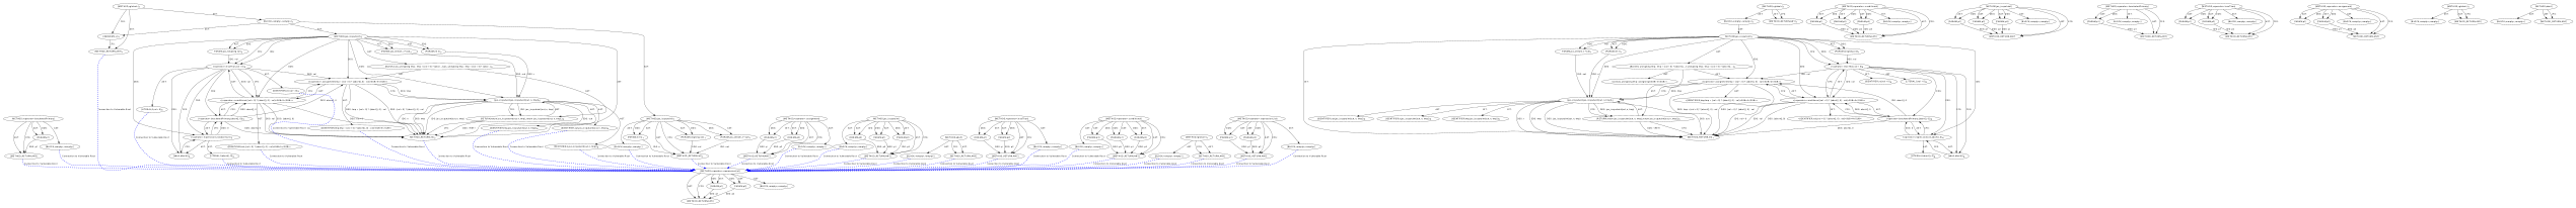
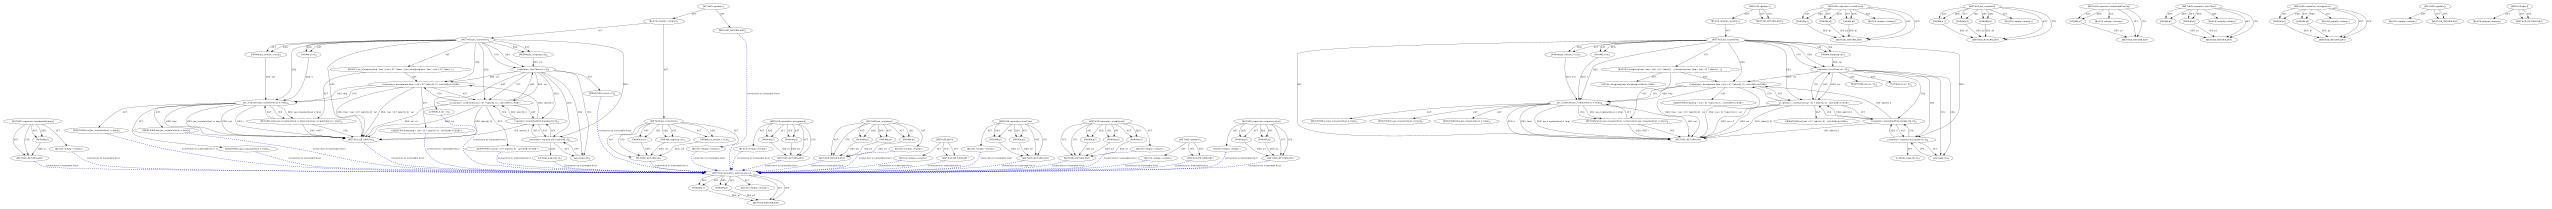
  digraph {
    fontname=Roboto
    node [fontname=Roboto]
    edge [fontname=Roboto]
    n1 [label=<(METHOD,&lt;operator&gt;.expressionList)>]
    n2 [label=<(PARAM,p1)>]
    n3 [label=<(PARAM,p2)>]
    n4 [label=<(BLOCK,&lt;empty&gt;,&lt;empty&gt;)>]
    n5 [label=<(METHOD_RETURN,ANY)>]
    n6 [label=<(METHOD,&lt;global&gt;)<SUB>1</SUB>>]
    n7 [label=<(BLOCK,&lt;empty&gt;,&lt;empty&gt;)<SUB>1</SUB>>]
    n8 [label=<(METHOD_RETURN,ANY)<SUB>1</SUB>>]
    n9 [label=<(METHOD,jas_iccputsint)<SUB>1</SUB>>]
    n10 [label=<(PARAM,jas_stream_t *out)<SUB>1</SUB>>]
    n11 [label=<(PARAM,int n)<SUB>1</SUB>>]
    n12 [label=<(PARAM,longlong val)<SUB>1</SUB>>]
    n13 [label=<(BLOCK,{ 	ulonglong tmp;  	tmp = (val &lt; 0) ? (abort(),...,{ 	ulonglong tmp;  	tmp = (val &lt; 0) ? (abort(),...)<SUB>2</SUB>>]
    n14 [label="<(&lt;operator&gt;.assignment,tmp = (val &lt; 0) ? (abort(), 0) : val)<SUB>4</SUB>>"]
    n15 [label="<(&lt;operator&gt;.conditional,(val &lt; 0) ? (abort(), 0) : val)<SUB>4</SUB>>"]
    n16 [label=<(&lt;operator&gt;.lessThan,val &lt; 0)<SUB>4</SUB>>]
    n17 [label=<(&lt;operator&gt;.expressionList,abort(), 0)<SUB>4</SUB>>]
    n18 [label=<(jas_iccputuint,jas_iccputuint(out, n, tmp))<SUB>5</SUB>>]
    n19 [label=<(METHOD_RETURN,int)<SUB>1</SUB>>]
    n20 [label="<(LOCAL,ulonglong tmp: ulonglong)<SUB>3</SUB>>"]
    n21 [label=<(RETURN,return jas_iccputuint(out, n, tmp);,return jas_iccputuint(out, n, tmp);)<SUB>5</SUB>>]
    n22 [label="<(IDENTIFIER,tmp,tmp = (val &lt; 0) ? (abort(), 0) : val)<SUB>4</SUB>>"]
    n23 [label=<(&lt;operator&gt;.bracketedPrimary,(abort(), 0))<SUB>4</SUB>>]
    n24 [label="<(IDENTIFIER,val,(val &lt; 0) ? (abort(), 0) : val)<SUB>4</SUB>>"]
    n25 [label=<(IDENTIFIER,val,val &lt; 0)<SUB>4</SUB>>]
    n26 [label=<(LITERAL,0,val &lt; 0)<SUB>4</SUB>>]
    n27 [label=<(abort,abort())<SUB>4</SUB>>]
    n28 [label=<(LITERAL,0,abort(), 0)<SUB>4</SUB>>]
    n29 [label=<(IDENTIFIER,out,jas_iccputuint(out, n, tmp))<SUB>5</SUB>>]
    n30 [label=<(IDENTIFIER,n,jas_iccputuint(out, n, tmp))<SUB>5</SUB>>]
    n31 [label=<(IDENTIFIER,tmp,jas_iccputuint(out, n, tmp))<SUB>5</SUB>>]
    n32 [label=<(METHOD,&lt;operator&gt;.conditional)>]
    n33 [label=<(PARAM,p1)>]
    n34 [label=<(PARAM,p2)>]
    n35 [label=<(PARAM,p3)>]
    n36 [label=<(BLOCK,&lt;empty&gt;,&lt;empty&gt;)>]
    n37 [label=<(METHOD_RETURN,ANY)>]
    n38 [label=<(METHOD,jas_iccputuint)>]
    n39 [label=<(PARAM,p1)>]
    n40 [label=<(PARAM,p2)>]
    n41 [label=<(PARAM,p3)>]
    n42 [label=<(BLOCK,&lt;empty&gt;,&lt;empty&gt;)>]
    n43 [label=<(METHOD_RETURN,ANY)>]
    n44 [label=<(METHOD,&lt;operator&gt;.bracketedPrimary)>]
    n45 [label=<(PARAM,p1)>]
    n46 [label=<(BLOCK,&lt;empty&gt;,&lt;empty&gt;)>]
    n47 [label=<(METHOD_RETURN,ANY)>]
    n48 [label=<(METHOD,&lt;operator&gt;.lessThan)>]
    n49 [label=<(PARAM,p1)>]
    n50 [label=<(PARAM,p2)>]
    n51 [label=<(BLOCK,&lt;empty&gt;,&lt;empty&gt;)>]
    n52 [label=<(METHOD_RETURN,ANY)>]
    n53 [label=<(METHOD,&lt;operator&gt;.assignment)>]
    n54 [label=<(PARAM,p1)>]
    n55 [label=<(PARAM,p2)>]
    n56 [label=<(BLOCK,&lt;empty&gt;,&lt;empty&gt;)>]
    n57 [label=<(METHOD_RETURN,ANY)>]
    n58 [label=<(METHOD,&lt;global&gt;)<SUB>1</SUB>>]
    n59 [label=<(BLOCK,&lt;empty&gt;,&lt;empty&gt;)>]
    n60 [label=<(METHOD_RETURN,ANY)>]
    n61 [label=<(METHOD,abort)>]
    n62 [label=<(BLOCK,&lt;empty&gt;,&lt;empty&gt;)>]
    n63 [label=<(METHOD_RETURN,ANY)>]
    n64 [label=<(METHOD,&lt;operator&gt;.bracketedPrimary)>]
    n65 [label=<(PARAM,p1)>]
    n66 [label=<(BLOCK,&lt;empty&gt;,&lt;empty&gt;)>]
    n67 [label=<(METHOD_RETURN,ANY)>]
    n68 [label=<(METHOD,&lt;global&gt;)<SUB>1</SUB>>]
    n69 [label=<(BLOCK,&lt;empty&gt;,&lt;empty&gt;)<SUB>1</SUB>>]
-   n70 [label=<(UNKNOWN,),))<SUB>1</SUB>>]
    n71 [label=<(METHOD_RETURN,ANY)<SUB>1</SUB>>]
    n72 [label=<(METHOD,jas_iccputsint)<SUB>1</SUB>>]
    n73 [label=<(METHOD,jas_iccputsint)<SUB>2</SUB>>]
    n74 [label=<(PARAM,jas_stream_t *out)<SUB>1</SUB>>]
    n75 [label=<(PARAM,int n)<SUB>1</SUB>>]
    n76 [label=<(PARAM,longlong val)<SUB>1</SUB>>]
    n77 [label=<(BLOCK,&lt;empty&gt;,&lt;empty&gt;)>]
    n78 [label=<(METHOD_RETURN,int)<SUB>1</SUB>>]
    n79 [label=<(PARAM,jas_stream_t *out)<SUB>2</SUB>>]
    n80 [label=<(PARAM,int n)<SUB>2</SUB>>]
    n81 [label=<(PARAM,jas_longlong val)<SUB>2</SUB>>]
    n82 [label=<(BLOCK,{ 	jas_ulonglong tmp;  	tmp = (val &lt; 0) ? (abor...,{ 	jas_ulonglong tmp;  	tmp = (val &lt; 0) ? (abor...)<SUB>3</SUB>>]
    n83 [label="<(&lt;operator&gt;.assignment,tmp = (val &lt; 0) ? (abort(), 0) : val)<SUB>5</SUB>>"]
    n84 [label="<(&lt;operator&gt;.conditional,(val &lt; 0) ? (abort(), 0) : val)<SUB>5</SUB>>"]
    n85 [label=<(&lt;operator&gt;.lessThan,val &lt; 0)<SUB>5</SUB>>]
    n86 [label=<(&lt;operator&gt;.expressionList,abort(), 0)<SUB>5</SUB>>]
    n87 [label=<(jas_iccputuint,jas_iccputuint(out, n, tmp))<SUB>6</SUB>>]
    n88 [label=<(METHOD_RETURN,int)<SUB>2</SUB>>]
    n89 [label=<(RETURN,return jas_iccputuint(out, n, tmp);,return jas_iccputuint(out, n, tmp);)<SUB>6</SUB>>]
    n90 [label="<(IDENTIFIER,tmp,tmp = (val &lt; 0) ? (abort(), 0) : val)<SUB>5</SUB>>"]
    n91 [label=<(&lt;operator&gt;.bracketedPrimary,(abort(), 0))<SUB>5</SUB>>]
    n92 [label="<(IDENTIFIER,val,(val &lt; 0) ? (abort(), 0) : val)<SUB>5</SUB>>"]
    n93 [label=<(IDENTIFIER,val,val &lt; 0)<SUB>5</SUB>>]
    n94 [label=<(LITERAL,0,val &lt; 0)<SUB>5</SUB>>]
    n95 [label=<(abort,abort())<SUB>5</SUB>>]
    n96 [label=<(LITERAL,0,abort(), 0)<SUB>5</SUB>>]
    n97 [label=<(IDENTIFIER,out,jas_iccputuint(out, n, tmp))<SUB>6</SUB>>]
    n98 [label=<(IDENTIFIER,n,jas_iccputuint(out, n, tmp))<SUB>6</SUB>>]
    n99 [label=<(IDENTIFIER,tmp,jas_iccputuint(out, n, tmp))<SUB>6</SUB>>]
    n100 [label=<(METHOD,&lt;operator&gt;.assignment)>]
    n101 [label=<(PARAM,p1)>]
    n102 [label=<(PARAM,p2)>]
    n103 [label=<(BLOCK,&lt;empty&gt;,&lt;empty&gt;)>]
    n104 [label=<(METHOD_RETURN,ANY)>]
    n105 [label=<(METHOD,jas_iccputuint)>]
    n106 [label=<(PARAM,p1)>]
    n107 [label=<(PARAM,p2)>]
    n108 [label=<(PARAM,p3)>]
    n109 [label=<(BLOCK,&lt;empty&gt;,&lt;empty&gt;)>]
    n110 [label=<(METHOD_RETURN,ANY)>]
    n111 [label=<(METHOD,abort)>]
    n112 [label=<(BLOCK,&lt;empty&gt;,&lt;empty&gt;)>]
    n113 [label=<(METHOD_RETURN,ANY)>]
    n114 [label=<(METHOD,&lt;operator&gt;.lessThan)>]
    n115 [label=<(PARAM,p1)>]
    n116 [label=<(PARAM,p2)>]
    n117 [label=<(BLOCK,&lt;empty&gt;,&lt;empty&gt;)>]
    n118 [label=<(METHOD_RETURN,ANY)>]
    n119 [label=<(METHOD,&lt;operator&gt;.conditional)>]
    n120 [label=<(PARAM,p1)>]
    n121 [label=<(PARAM,p2)>]
    n122 [label=<(PARAM,p3)>]
    n123 [label=<(BLOCK,&lt;empty&gt;,&lt;empty&gt;)>]
    n124 [label=<(METHOD_RETURN,ANY)>]
    n125 [label=<(METHOD,&lt;global&gt;)<SUB>1</SUB>>]
    n126 [label=<(BLOCK,&lt;empty&gt;,&lt;empty&gt;)>]
    n127 [label=<(METHOD_RETURN,ANY)>]
    n128 [label=<(METHOD,&lt;operator&gt;.expressionList)>]
    n129 [label=<(PARAM,p1)>]
    n130 [label=<(PARAM,p2)>]
    n131 [label=<(BLOCK,&lt;empty&gt;,&lt;empty&gt;)>]
    n132 [label=<(METHOD_RETURN,ANY)>]
    n1 -> n2 [label="AST: "]
    n1 -> n2 [label="DDG: "]
    n1 -> n3 [label="AST: "]
    n1 -> n3 [label="DDG: "]
    n1 -> n4 [label="AST: "]
    n1 -> n5 [label="AST: "]
    n1 -> n5 [label="CFG: "]
    n2 -> n5 [label="DDG: p1"]
    n3 -> n5 [label="DDG: p2"]
    n6 -> n7 [label="AST: "]
    n6 -> n8 [label="AST: "]
    n6 -> n8 [label="CFG: "]
    n7 -> n9 [label="AST: "]
    n9 -> n10 [label="AST: "]
    n9 -> n10 [label="DDG: "]
    n9 -> n11 [label="AST: "]
    n9 -> n11 [label="DDG: "]
    n9 -> n12 [label="AST: "]
    n9 -> n12 [label="DDG: "]
    n9 -> n13 [label="AST: "]
    n9 -> n14 [label="DDG: "]
    n9 -> n15 [label="DDG: "]
    n9 -> n16 [label="CFG: "]
    n9 -> n16 [label="DDG: "]
    n9 -> n17 [label="DDG: "]
    n9 -> n18 [label="DDG: "]
    n9 -> n19 [label="AST: "]
    n10 -> n18 [label="DDG: out"]
    n11 -> n18 [label="DDG: n"]
    n12 -> n16 [label="DDG: val"]
    n13 -> n14 [label="AST: "]
    n13 -> n20 [label="AST: "]
    n13 -> n21 [label="AST: "]
    n14 -> n15 [label="AST: "]
    n14 -> n18 [label="CFG: "]
    n14 -> n18 [label="DDG: tmp"]
    n14 -> n19 [label="DDG: (val &lt; 0) ? (abort(), 0) : val"]
    n14 -> n19 [label="DDG: tmp = (val &lt; 0) ? (abort(), 0) : val"]
    n14 -> n22 [label="AST: "]
    n15 -> n14 [label="CFG: "]
    n15 -> n16 [label="AST: "]
    n15 -> n19 [label="DDG: val &lt; 0"]
    n15 -> n19 [label="DDG: val"]
    n15 -> n19 [label="DDG: (abort(), 0)"]
    n15 -> n23 [label="AST: "]
    n15 -> n24 [label="AST: "]
    n16 -> n14 [label="DDG: val"]
    n16 -> n15 [label="CFG: "]
    n16 -> n15 [label="DDG: val"]
    n16 -> n17 [label="CDG: "]
    n16 -> n23 [label="CDG: "]
    n16 -> n25 [label="AST: "]
    n16 -> n26 [label="AST: "]
    n16 -> n27 [label="CFG: "]
    n16 -> n27 [label="CDG: "]
    n17 -> n23 [label="CFG: "]
    n17 -> n23 [label="DDG: 0"]
    n17 -> n27 [label="AST: "]
    n17 -> n28 [label="AST: "]
    n18 -> n19 [label="DDG: out"]
    n18 -> n19 [label="DDG: n"]
    n18 -> n19 [label="DDG: tmp"]
    n18 -> n19 [label="DDG: jas_iccputuint(out, n, tmp)"]
    n18 -> n21 [label="CFG: "]
    n18 -> n21 [label="DDG: jas_iccputuint(out, n, tmp)"]
    n18 -> n29 [label="AST: "]
    n18 -> n30 [label="AST: "]
    n18 -> n31 [label="AST: "]
    n21 -> n18 [label="AST: "]
    n21 -> n19 [label="CFG: "]
    n21 -> n19 [label="DDG: &lt;RET&gt;"]
    n23 -> n14 [label="DDG: abort(), 0"]
    n23 -> n15 [label="CFG: "]
    n23 -> n15 [label="DDG: abort(), 0"]
    n23 -> n17 [label="AST: "]
    n23 -> n19 [label="DDG: abort(), 0"]
    n27 -> n17 [label="CFG: "]
    n32 -> n33 [label="AST: "]
    n32 -> n33 [label="DDG: "]
    n32 -> n34 [label="AST: "]
    n32 -> n34 [label="DDG: "]
    n32 -> n35 [label="AST: "]
    n32 -> n35 [label="DDG: "]
    n32 -> n36 [label="AST: "]
    n32 -> n37 [label="AST: "]
    n32 -> n37 [label="CFG: "]
    n33 -> n37 [label="DDG: p1"]
    n34 -> n37 [label="DDG: p2"]
    n35 -> n37 [label="DDG: p3"]
    n38 -> n39 [label="AST: "]
    n38 -> n39 [label="DDG: "]
    n38 -> n40 [label="AST: "]
    n38 -> n40 [label="DDG: "]
    n38 -> n41 [label="AST: "]
    n38 -> n41 [label="DDG: "]
    n38 -> n42 [label="AST: "]
    n38 -> n43 [label="AST: "]
    n38 -> n43 [label="CFG: "]
    n39 -> n43 [label="DDG: p1"]
    n40 -> n43 [label="DDG: p2"]
    n41 -> n43 [label="DDG: p3"]
    n44 -> n45 [label="AST: "]
    n44 -> n45 [label="DDG: "]
    n44 -> n46 [label="AST: "]
    n44 -> n47 [label="AST: "]
    n44 -> n47 [label="CFG: "]
    n45 -> n47 [label="DDG: p1"]
    n48 -> n49 [label="AST: "]
    n48 -> n49 [label="DDG: "]
    n48 -> n50 [label="AST: "]
    n48 -> n50 [label="DDG: "]
    n48 -> n51 [label="AST: "]
    n48 -> n52 [label="AST: "]
    n48 -> n52 [label="CFG: "]
    n49 -> n52 [label="DDG: p1"]
    n50 -> n52 [label="DDG: p2"]
    n53 -> n54 [label="AST: "]
    n53 -> n54 [label="DDG: "]
    n53 -> n55 [label="AST: "]
    n53 -> n55 [label="DDG: "]
    n53 -> n56 [label="AST: "]
    n53 -> n57 [label="AST: "]
    n53 -> n57 [label="CFG: "]
    n54 -> n57 [label="DDG: p1"]
    n55 -> n57 [label="DDG: p2"]
    n58 -> n59 [label="AST: "]
    n58 -> n60 [label="AST: "]
    n58 -> n60 [label="CFG: "]
    n61 -> n62 [label="AST: "]
    n61 -> n63 [label="AST: "]
    n61 -> n63 [label="CFG: "]
    n64 -> n65 [label="AST: "]
    n64 -> n65 [label="DDG: "]
    n64 -> n66 [label="AST: "]
    n64 -> n67 [label="AST: "]
    n64 -> n67 [label="CFG: "]
    n65 -> n67 [label="DDG: p1"]
    n66 -> n1 [color=blue label="Connection to Vulnerable Root" penwidth=2.0 style=dashed]
    n67 -> n1 [color=blue label="Connection to Vulnerable Root" penwidth=2.0 style=dashed]
    n68 -> n69 [label="AST: "]
-   n68 -> n70 [label="CFG: "]
    n68 -> n71 [label="AST: "]
-   n69 -> n70 [label="AST: "]
    n69 -> n72 [label="AST: "]
    n69 -> n73 [label="AST: "]
-   n70 -> n71 [label="CFG: "]
    n71 -> n1 [color=blue label="Connection to Vulnerable Root" penwidth=2.0 style=dashed]
    n72 -> n74 [label="AST: "]
    n72 -> n74 [label="DDG: "]
    n72 -> n75 [label="AST: "]
    n72 -> n75 [label="DDG: "]
    n72 -> n76 [label="AST: "]
    n72 -> n76 [label="DDG: "]
    n72 -> n77 [label="AST: "]
    n72 -> n78 [label="AST: "]
    n72 -> n78 [label="CFG: "]
    n73 -> n79 [label="AST: "]
    n73 -> n79 [label="DDG: "]
    n73 -> n80 [label="AST: "]
    n73 -> n80 [label="DDG: "]
    n73 -> n81 [label="AST: "]
    n73 -> n81 [label="DDG: "]
    n73 -> n82 [label="AST: "]
    n73 -> n83 [label="DDG: "]
    n73 -> n84 [label="DDG: "]
    n73 -> n85 [label="CFG: "]
    n73 -> n85 [label="DDG: "]
    n73 -> n86 [label="DDG: "]
    n73 -> n87 [label="DDG: "]
    n73 -> n88 [label="AST: "]
    n74 -> n78 [label="DDG: out"]
    n75 -> n78 [label="DDG: n"]
    n76 -> n78 [label="DDG: val"]
    n77 -> n1 [color=blue label="Connection to Vulnerable Root" penwidth=2.0 style=dashed]
    n78 -> n1 [color=blue label="Connection to Vulnerable Root" penwidth=2.0 style=dashed]
    n79 -> n87 [label="DDG: out"]
    n80 -> n87 [label="DDG: n"]
    n81 -> n85 [label="DDG: val"]
    n82 -> n83 [label="AST: "]
    n82 -> n89 [label="AST: "]
    n83 -> n84 [label="AST: "]
    n83 -> n87 [label="CFG: "]
    n83 -> n87 [label="DDG: tmp"]
    n83 -> n88 [label="DDG: (val &lt; 0) ? (abort(), 0) : val"]
    n83 -> n88 [label="DDG: tmp = (val &lt; 0) ? (abort(), 0) : val"]
    n83 -> n90 [label="AST: "]
    n84 -> n83 [label="CFG: "]
    n84 -> n85 [label="AST: "]
    n84 -> n88 [label="DDG: val &lt; 0"]
    n84 -> n88 [label="DDG: val"]
    n84 -> n88 [label="DDG: (abort(), 0)"]
    n84 -> n91 [label="AST: "]
    n84 -> n92 [label="AST: "]
    n85 -> n83 [label="DDG: val"]
    n85 -> n84 [label="CFG: "]
    n85 -> n84 [label="DDG: val"]
    n85 -> n86 [label="CDG: "]
    n85 -> n91 [label="CDG: "]
    n85 -> n93 [label="AST: "]
    n85 -> n94 [label="AST: "]
    n85 -> n95 [label="CFG: "]
    n85 -> n95 [label="CDG: "]
    n86 -> n91 [label="CFG: "]
    n86 -> n91 [label="DDG: 0"]
    n86 -> n95 [label="AST: "]
    n86 -> n96 [label="AST: "]
    n87 -> n88 [label="DDG: out"]
    n87 -> n88 [label="DDG: n"]
    n87 -> n88 [label="DDG: tmp"]
    n87 -> n88 [label="DDG: jas_iccputuint(out, n, tmp)"]
    n87 -> n89 [label="CFG: "]
    n87 -> n89 [label="DDG: jas_iccputuint(out, n, tmp)"]
    n87 -> n97 [label="AST: "]
    n87 -> n98 [label="AST: "]
    n87 -> n99 [label="AST: "]
    n88 -> n1 [color=blue label="Connection to Vulnerable Root" penwidth=2.0 style=dashed]
    n89 -> n87 [label="AST: "]
    n89 -> n88 [label="CFG: "]
    n89 -> n88 [label="DDG: &lt;RET&gt;"]
    n90 -> n1 [color=blue label="Connection to Vulnerable Root" penwidth=2.0 style=dashed]
    n91 -> n83 [label="DDG: abort(), 0"]
    n91 -> n84 [label="CFG: "]
    n91 -> n84 [label="DDG: abort(), 0"]
    n91 -> n86 [label="AST: "]
    n91 -> n88 [label="DDG: abort(), 0"]
    n92 -> n1 [color=blue label="Connection to Vulnerable Root" penwidth=2.0 style=dashed]
    n93 -> n1 [color=blue label="Connection to Vulnerable Root" penwidth=2.0 style=dashed]
    n94 -> n1 [color=blue label="Connection to Vulnerable Root" penwidth=2.0 style=dashed]
    n95 -> n86 [label="CFG: "]
    n96 -> n1 [color=blue label="Connection to Vulnerable Root" penwidth=2.0 style=dashed]
    n97 -> n1 [color=blue label="Connection to Vulnerable Root" penwidth=2.0 style=dashed]
    n98 -> n1 [color=blue label="Connection to Vulnerable Root" penwidth=2.0 style=dashed]
    n99 -> n1 [color=blue label="Connection to Vulnerable Root" penwidth=2.0 style=dashed]
    n100 -> n101 [label="AST: "]
    n100 -> n101 [label="DDG: "]
    n100 -> n102 [label="AST: "]
    n100 -> n102 [label="DDG: "]
    n100 -> n103 [label="AST: "]
    n100 -> n104 [label="AST: "]
    n100 -> n104 [label="CFG: "]
    n101 -> n104 [label="DDG: p1"]
    n102 -> n104 [label="DDG: p2"]
    n103 -> n1 [color=blue label="Connection to Vulnerable Root" penwidth=2.0 style=dashed]
    n104 -> n1 [color=blue label="Connection to Vulnerable Root" penwidth=2.0 style=dashed]
    n105 -> n106 [label="AST: "]
    n105 -> n106 [label="DDG: "]
    n105 -> n107 [label="AST: "]
    n105 -> n107 [label="DDG: "]
    n105 -> n108 [label="AST: "]
    n105 -> n108 [label="DDG: "]
    n105 -> n109 [label="AST: "]
    n105 -> n110 [label="AST: "]
    n105 -> n110 [label="CFG: "]
    n106 -> n110 [label="DDG: p1"]
    n107 -> n110 [label="DDG: p2"]
    n108 -> n110 [label="DDG: p3"]
    n109 -> n1 [color=blue label="Connection to Vulnerable Root" penwidth=2.0 style=dashed]
    n110 -> n1 [color=blue label="Connection to Vulnerable Root" penwidth=2.0 style=dashed]
    n111 -> n112 [label="AST: "]
    n111 -> n113 [label="AST: "]
    n111 -> n113 [label="CFG: "]
    n112 -> n1 [color=blue label="Connection to Vulnerable Root" penwidth=2.0 style=dashed]
    n113 -> n1 [color=blue label="Connection to Vulnerable Root" penwidth=2.0 style=dashed]
    n114 -> n115 [label="AST: "]
    n114 -> n115 [label="DDG: "]
    n114 -> n116 [label="AST: "]
    n114 -> n116 [label="DDG: "]
    n114 -> n117 [label="AST: "]
    n114 -> n118 [label="AST: "]
    n114 -> n118 [label="CFG: "]
    n115 -> n118 [label="DDG: p1"]
    n116 -> n118 [label="DDG: p2"]
    n117 -> n1 [color=blue label="Connection to Vulnerable Root" penwidth=2.0 style=dashed]
    n118 -> n1 [color=blue label="Connection to Vulnerable Root" penwidth=2.0 style=dashed]
    n119 -> n120 [label="AST: "]
    n119 -> n120 [label="DDG: "]
    n119 -> n121 [label="AST: "]
    n119 -> n121 [label="DDG: "]
    n119 -> n122 [label="AST: "]
    n119 -> n122 [label="DDG: "]
    n119 -> n123 [label="AST: "]
    n119 -> n124 [label="AST: "]
    n119 -> n124 [label="CFG: "]
    n120 -> n124 [label="DDG: p1"]
    n121 -> n124 [label="DDG: p2"]
    n122 -> n124 [label="DDG: p3"]
    n123 -> n1 [color=blue label="Connection to Vulnerable Root" penwidth=2.0 style=dashed]
    n124 -> n1 [color=blue label="Connection to Vulnerable Root" penwidth=2.0 style=dashed]
    n125 -> n126 [label="AST: "]
    n125 -> n127 [label="AST: "]
    n125 -> n127 [label="CFG: "]
    n126 -> n1 [color=blue label="Connection to Vulnerable Root" penwidth=2.0 style=dashed]
    n127 -> n1 [color=blue label="Connection to Vulnerable Root" penwidth=2.0 style=dashed]
    n128 -> n129 [label="AST: "]
    n128 -> n129 [label="DDG: "]
    n128 -> n130 [label="AST: "]
    n128 -> n130 [label="DDG: "]
    n128 -> n131 [label="AST: "]
    n128 -> n132 [label="AST: "]
    n128 -> n132 [label="CFG: "]
    n129 -> n132 [label="DDG: p1"]
    n130 -> n132 [label="DDG: p2"]
    n131 -> n1 [color=blue label="Connection to Vulnerable Root" penwidth=2.0 style=dashed]
    n132 -> n1 [color=blue label="Connection to Vulnerable Root" penwidth=2.0 style=dashed]
  }
